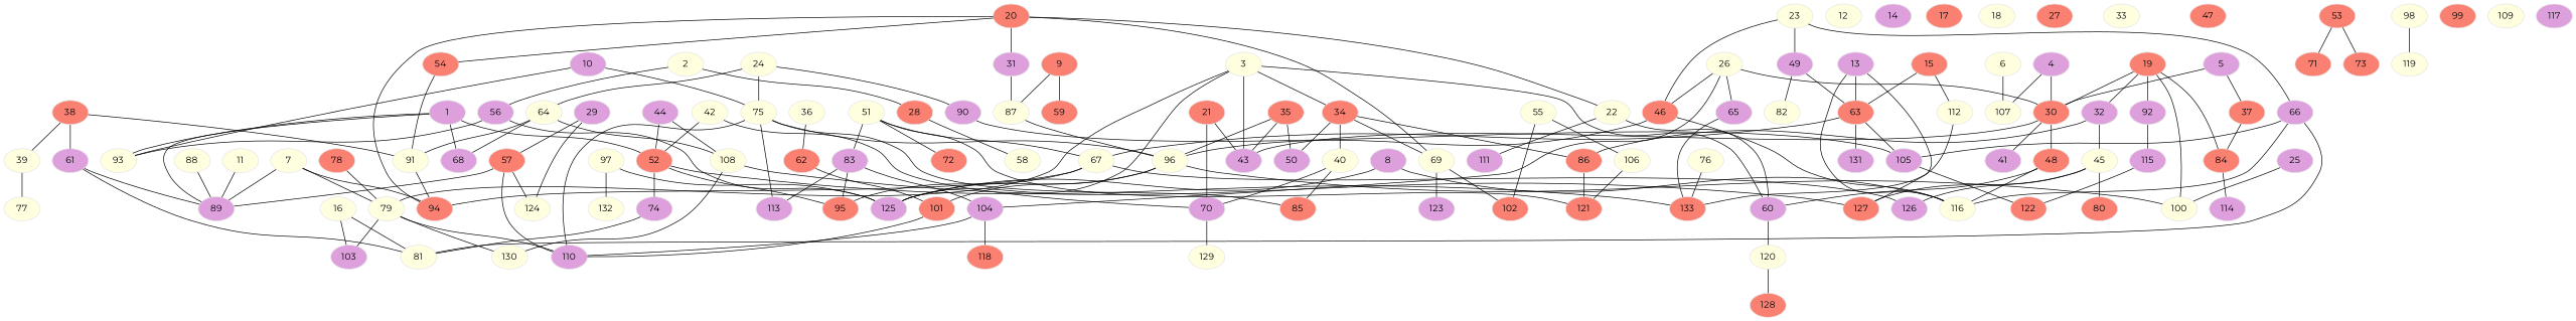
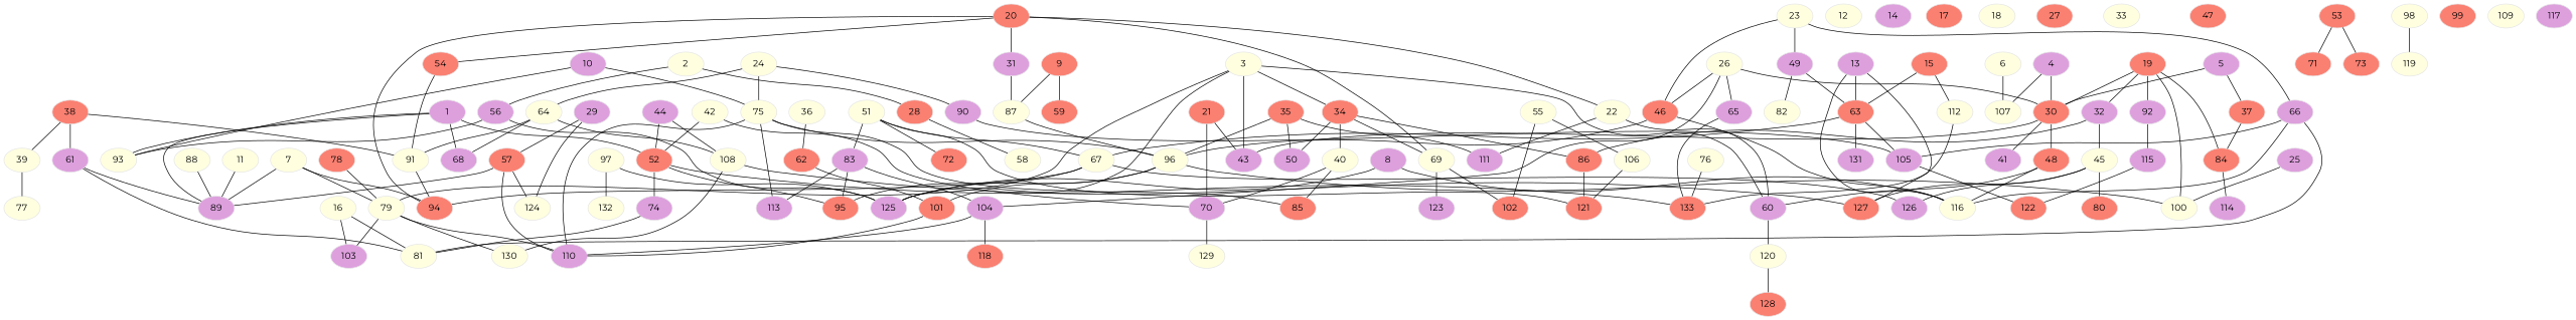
  graph {
    fontname=Montserrat
    node [color=gray90 fillcolor=lightyellow fontname=Montserrat style=filled]
    edge [fontname=Montserrat]
    1 [fillcolor=plum]
    52 [fillcolor=salmon]
    68 [fillcolor=plum]
    89 [fillcolor=plum]
    93
    74 [fillcolor=plum]
    95 [fillcolor=salmon]
    133 [fillcolor=salmon]
    28 [fillcolor=salmon]
    2
    56 [fillcolor=plum]
    58
    125 [fillcolor=plum]
    34 [fillcolor=salmon]
    3
    43 [fillcolor=plum]
    60 [fillcolor=plum]
    79
    69
    86 [fillcolor=salmon]
    40
    50 [fillcolor=plum]
    120
    103 [fillcolor=plum]
    110 [fillcolor=plum]
    130
    4 [fillcolor=plum]
    30 [fillcolor=salmon]
    107
    41 [fillcolor=plum]
    48 [fillcolor=salmon]
    5 [fillcolor=plum]
    37 [fillcolor=salmon]
    84 [fillcolor=salmon]
    6
    7
    94 [fillcolor=salmon]
    8 [fillcolor=plum]
    116
    9 [fillcolor=salmon]
    59 [fillcolor=salmon]
    87
    96
    10 [fillcolor=plum]
    75
    85 [fillcolor=salmon]
    113 [fillcolor=plum]
    11
    12
    13 [fillcolor=plum]
    63 [fillcolor=salmon]
    127 [fillcolor=salmon]
    67
    105 [fillcolor=plum]
    131 [fillcolor=plum]
    14 [fillcolor=plum]
    15 [fillcolor=salmon]
    112
    16
    81
    17 [fillcolor=salmon]
    18
    19 [fillcolor=salmon]
    32 [fillcolor=plum]
    92 [fillcolor=plum]
    100
    45
    114 [fillcolor=plum]
    115 [fillcolor=plum]
    20 [fillcolor=salmon]
    22
    31 [fillcolor=plum]
    54 [fillcolor=salmon]
    111 [fillcolor=plum]
    91
    102 [fillcolor=salmon]
    123 [fillcolor=plum]
    21 [fillcolor=salmon]
    70 [fillcolor=plum]
    129
    46 [fillcolor=salmon]
    23
    49 [fillcolor=plum]
    66 [fillcolor=plum]
    82
    24
    64
    90 [fillcolor=plum]
    108
    25 [fillcolor=plum]
    26
    65 [fillcolor=plum]
    104 [fillcolor=plum]
    118 [fillcolor=salmon]
    27 [fillcolor=salmon]
    29 [fillcolor=plum]
    57 [fillcolor=salmon]
    124
    80 [fillcolor=salmon]
    126 [fillcolor=plum]
    121 [fillcolor=salmon]
    33
    35 [fillcolor=salmon]
    101 [fillcolor=salmon]
    62 [fillcolor=salmon]
    36
    38 [fillcolor=salmon]
    39
    61 [fillcolor=plum]
    77
    42
    44 [fillcolor=plum]
    47 [fillcolor=salmon]
    51
    72 [fillcolor=salmon]
    83 [fillcolor=plum]
    53 [fillcolor=salmon]
    71 [fillcolor=salmon]
    73 [fillcolor=salmon]
    55
    106
    128 [fillcolor=salmon]
    122 [fillcolor=salmon]
    76
    78 [fillcolor=salmon]
    88
    97
    132
    98
    119
    99 [fillcolor=salmon]
    109
    117 [fillcolor=plum]
    1 -- 52
    1 -- 68
    1 -- 89
    1 -- 93
    52 -- 74
    52 -- 95
    52 -- 133
    74 -- 81
    28 -- 58
    2 -- 28
    2 -- 56
    56 -- 93
    56 -- 125
    34 -- 69
    34 -- 86
    34 -- 40
    34 -- 50
    3 -- 125
    3 -- 34
    3 -- 43
    3 -- 60
    3 -- 79
    60 -- 120
    79 -- 103
    79 -- 110
    79 -- 130
    69 -- 102
    69 -- 123
    86 -- 121
    40 -- 85
    40 -- 70
    120 -- 128
    4 -- 30
    4 -- 107
    30 -- 43
    30 -- 41
    30 -- 48
    48 -- 60
    48 -- 116
    5 -- 30
    5 -- 37
    37 -- 84
    84 -- 114
    6 -- 107
    7 -- 89
    7 -- 79
    7 -- 94
    8 -- 125
    8 -- 116
    9 -- 59
    9 -- 87
    87 -- 96
    96 -- 125
    96 -- 100
    96 -- 101
    10 -- 93
    10 -- 75
    75 -- 110
    75 -- 96
    75 -- 85
    75 -- 113
    11 -- 89
    13 -- 116
    13 -- 63
    13 -- 127
    63 -- 67
    63 -- 105
    63 -- 131
    67 -- 95
    67 -- 94
    67 -- 126
    105 -- 122
    15 -- 63
    15 -- 112
    112 -- 133
    16 -- 103
    16 -- 81
    19 -- 30
    19 -- 84
    19 -- 32
    19 -- 92
    19 -- 100
    32 -- 86
    32 -- 45
    92 -- 115
    45 -- 127
    45 -- 80
    45 -- 126
    115 -- 122
    20 -- 69
    20 -- 94
    20 -- 22
    20 -- 31
    20 -- 54
    22 -- 60
    22 -- 111
    31 -- 87
    54 -- 91
    91 -- 94
    21 -- 43
    21 -- 70
    70 -- 129
    46 -- 116
    46 -- 96
    23 -- 46
    23 -- 49
    23 -- 66
    49 -- 63
    49 -- 82
    66 -- 116
    66 -- 105
    66 -- 81
    24 -- 75
    24 -- 64
    24 -- 90
    64 -- 68
    64 -- 91
    64 -- 108
    90 -- 105
    108 -- 130
    108 -- 127
    25 -- 100
    26 -- 30
    26 -- 46
    26 -- 65
    26 -- 104
    65 -- 133
    104 -- 110
    104 -- 118
    29 -- 57
    29 -- 124
    57 -- 89
    57 -- 110
    57 -- 124
-   35 -- 43
+   35 -- 111
    35 -- 50
    35 -- 96
    101 -- 110
    62 -- 101
    36 -- 62
    38 -- 91
    38 -- 39
    38 -- 61
    39 -- 77
    61 -- 89
    61 -- 81
    42 -- 52
    42 -- 70
    44 -- 52
    44 -- 108
    51 -- 67
    51 -- 121
    51 -- 72
    51 -- 83
    83 -- 95
    83 -- 113
    83 -- 104
    53 -- 71
    53 -- 73
    55 -- 102
    55 -- 106
    106 -- 121
    76 -- 133
    78 -- 79
    88 -- 89
    97 -- 125
    97 -- 132
    98 -- 119
  }
